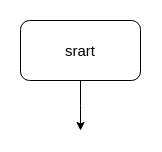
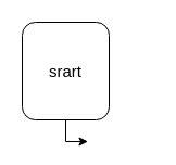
  <mxCell id="0" />
  <mxCell id="1" parent="0" />
  <mxCell id="2" style="edgeStyle=orthogonalEdgeStyle;rounded=0;orthogonalLoop=1;jettySize=auto;html=1;" edge="1" parent="1" source="3"><mxGeometry relative="1" as="geometry"><mxPoint x="80" y="130" as="targetPoint" /></mxGeometry></mxCell>
- <mxCell id="3" value="&lt;font style=&quot;font-size: 15px;&quot;&gt;srart&lt;/font&gt;" style="rounded=1;whiteSpace=wrap;html=1;" vertex="1" parent="1"><mxGeometry x="20" y="20" width="120" height="60" as="geometry" /></mxCell>
+ <mxCell id="3" value="&lt;font style=&quot;font-size: 15px;&quot;&gt;srart&lt;/font&gt;" style="rounded=1;whiteSpace=wrap;html=1;" vertex="1" parent="1"><mxGeometry x="20" y="20" width="80" height="90" as="geometry" /></mxCell>
